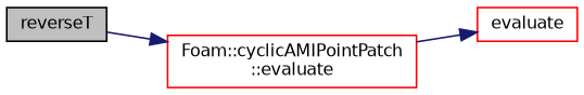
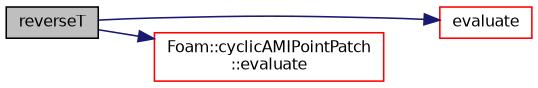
  digraph {
    rankdir=LR
    node [color=red fontname=Helvetica fontsize=10 shape=record]
    edge [color=midnightblue fontname=Helvetica fontsize=10 labelfontname=Helvetica labelfontsize=10 style=solid]
    n1 [color=black fillcolor=grey75 fontcolor=black height=0.2 label=reverseT style=filled width=0.4]
    n2 [height=0.2 label=evaluate width=0.4]
    n3 [height=0.2 label="Foam::cyclicAMIPointPatch\l::evaluate" width=0.4]
-   n3 -> n2
+   n1 -> n2
    n1 -> n3
  }
